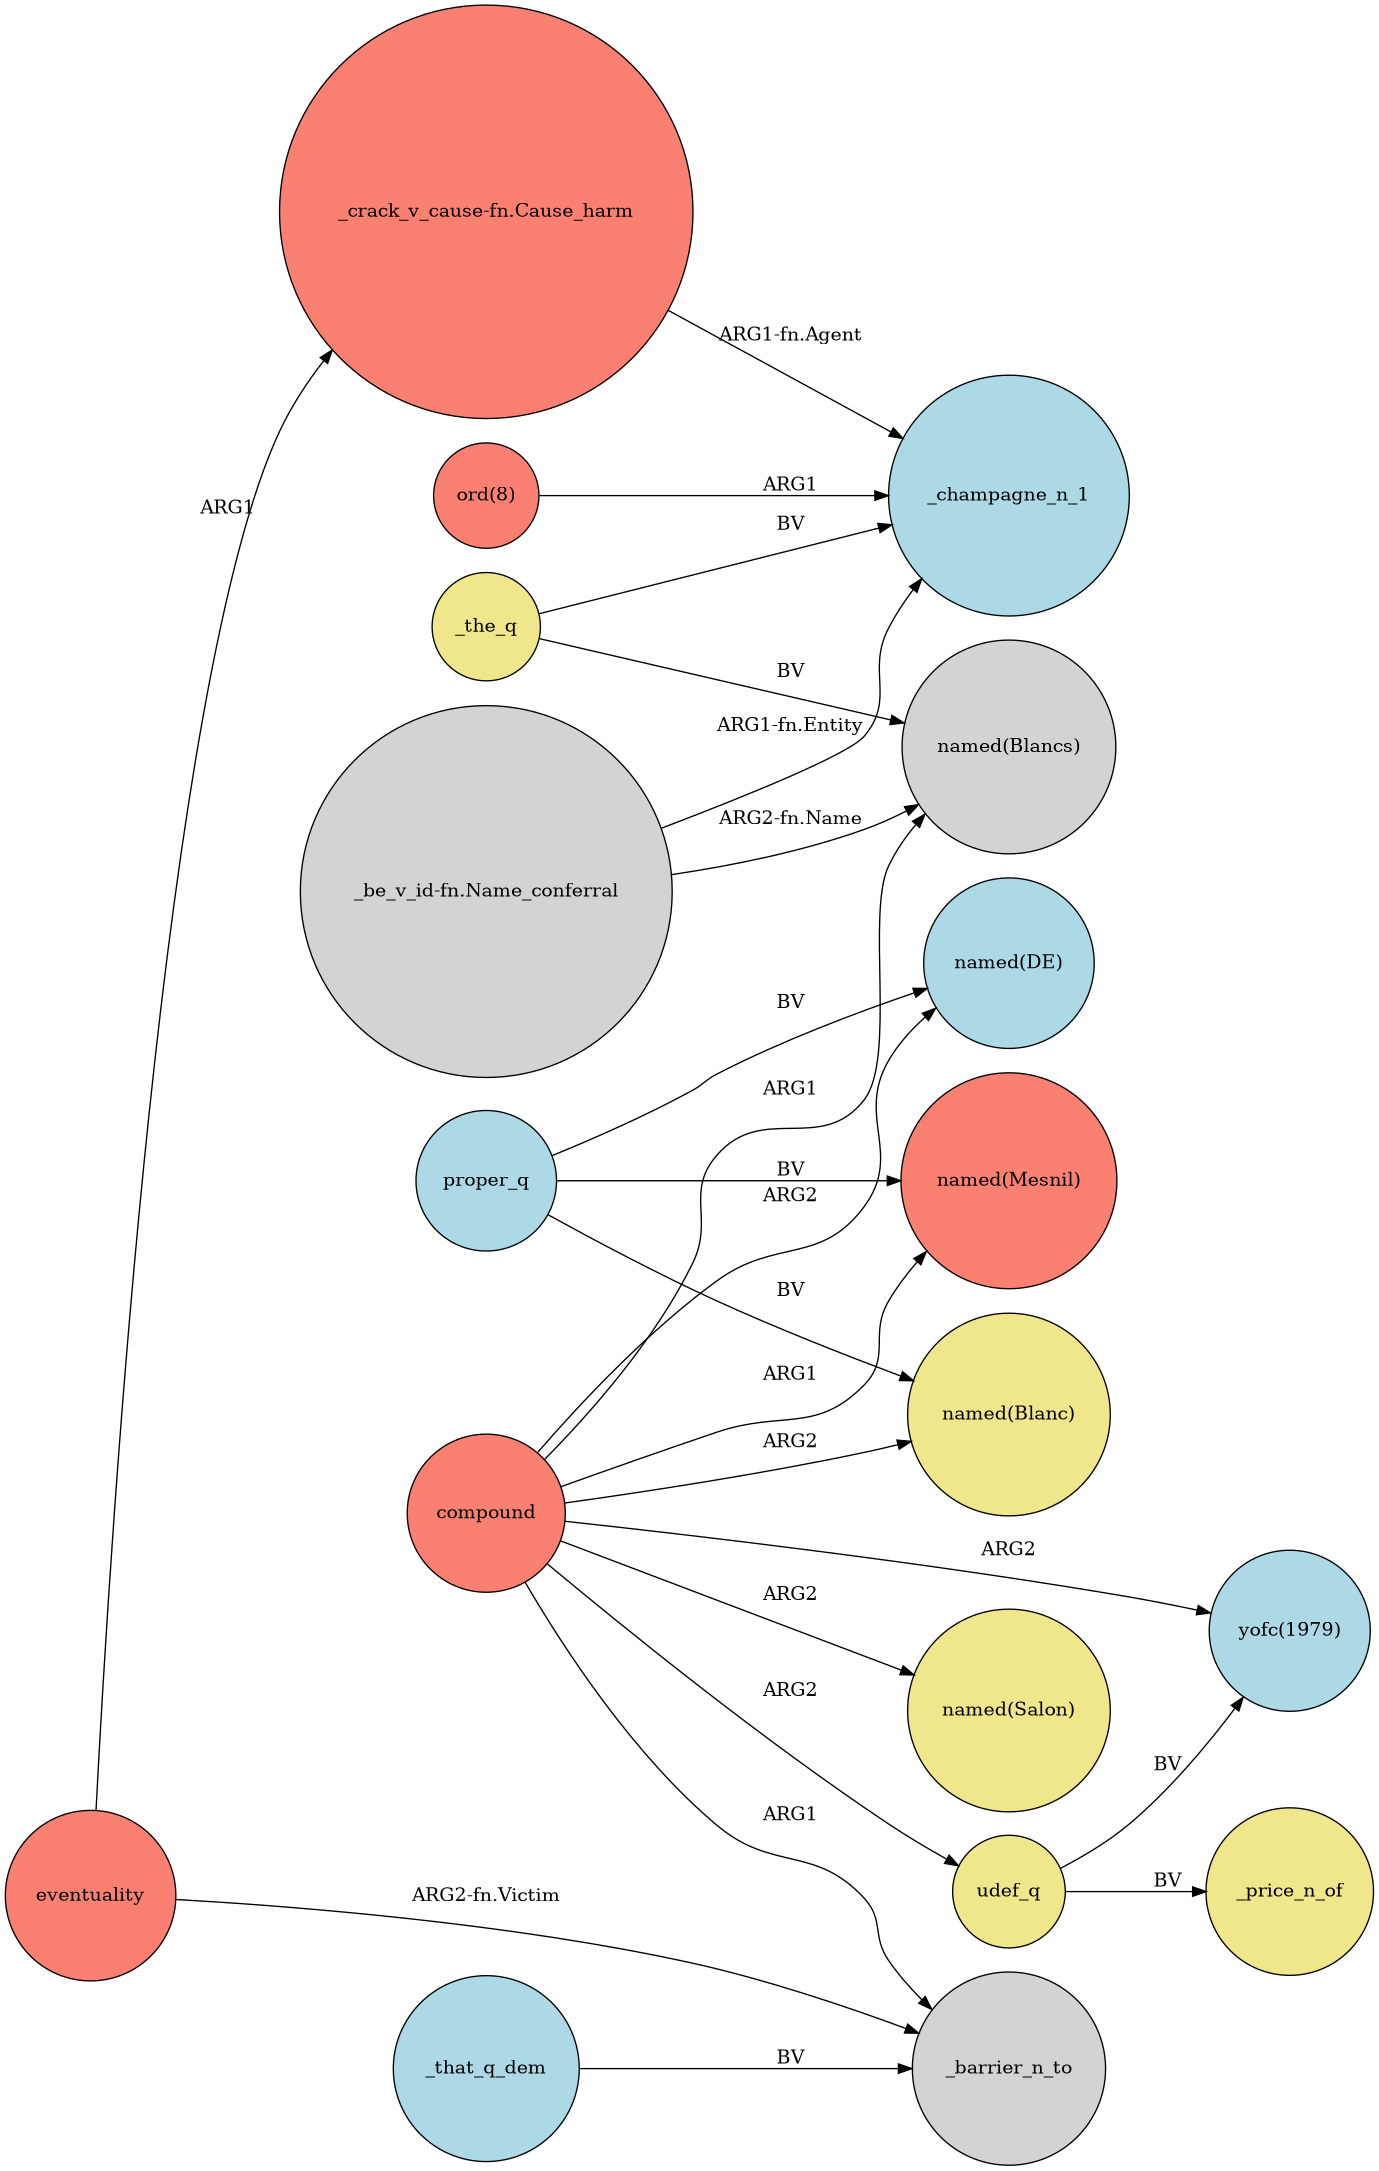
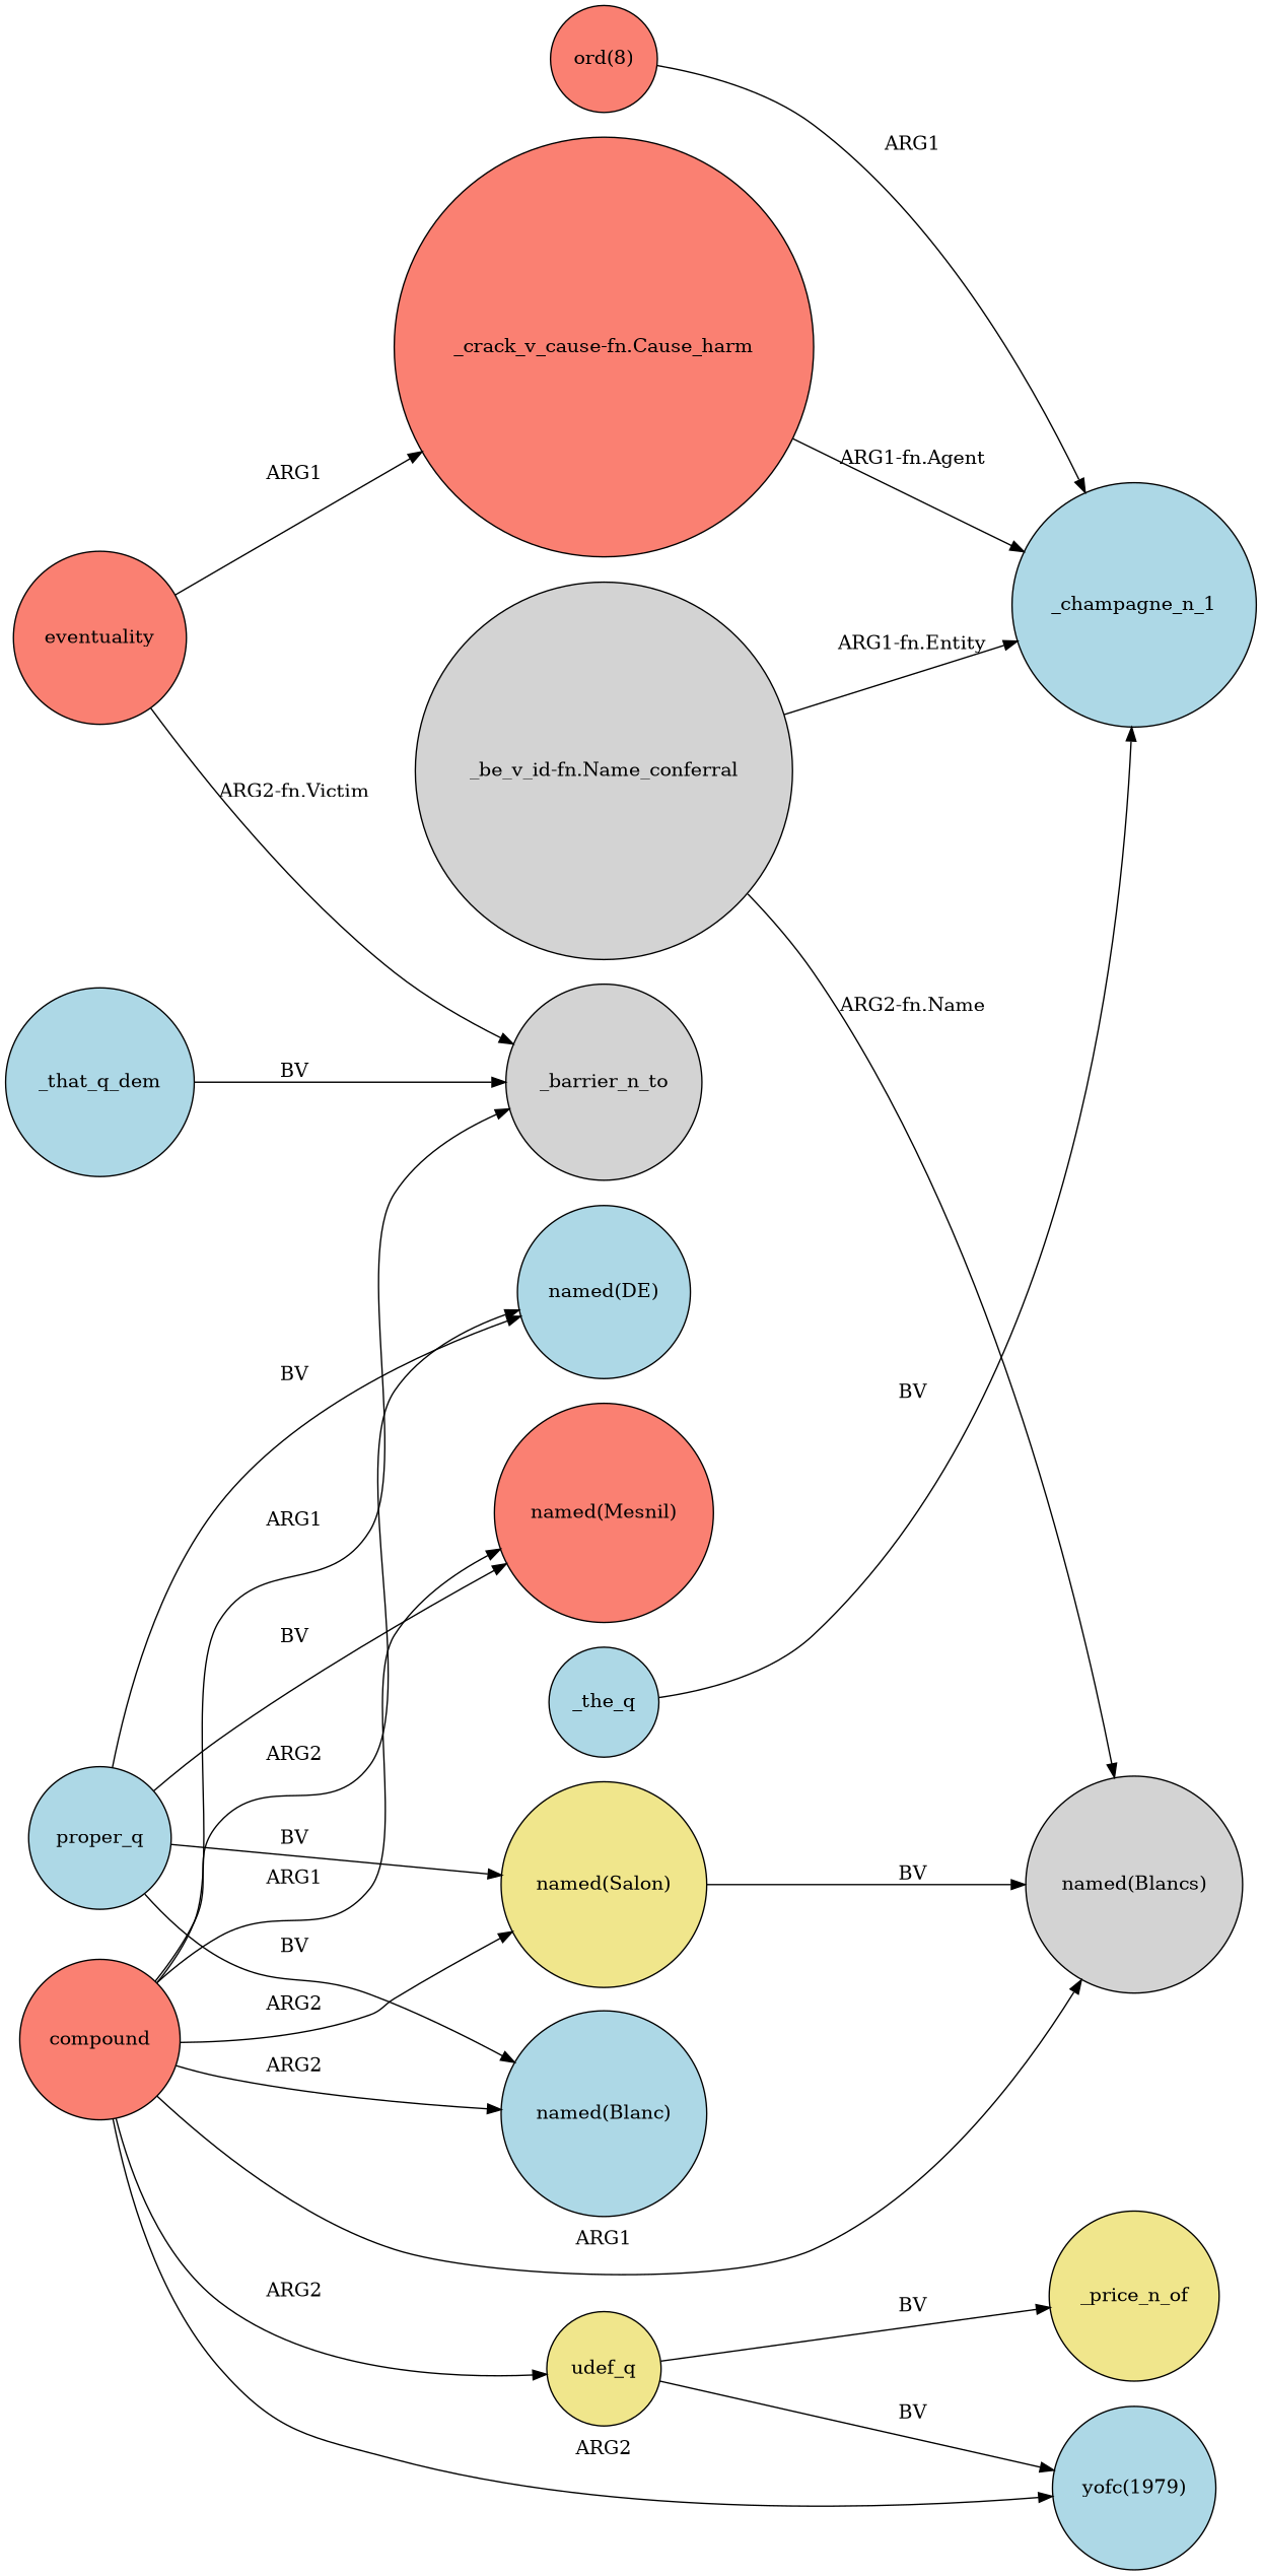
  digraph {
    rankdir=LR
    node [fillcolor=lightblue shape=circle style=filled]
    n1 [fillcolor=salmon label="ord(8)"]
    _champagne_n_1
    "_be_v_id-fn.Name_conferral" [fillcolor=lightgrey]
    "named(Blancs)" [fillcolor=lightgrey]
    compound [fillcolor=salmon]
    "named(DE)"
    _barrier_n_to [fillcolor=lightgrey]
    "named(Mesnil)" [fillcolor=salmon]
-   "named(Blanc)" [fillcolor=khaki]
+   "named(Blanc)"
    "named(Salon)" [fillcolor=khaki]
    "yofc(1979)"
    udef_q [fillcolor=khaki]
    _price_n_of [fillcolor=khaki]
    proper_q
    _that_q_dem
    eventuality [fillcolor=salmon]
    "_crack_v_cause-fn.Cause_harm" [fillcolor=salmon]
-   _the_q [fillcolor=khaki]
+   _the_q
    n1 -> _champagne_n_1 [label=ARG1]
    "_be_v_id-fn.Name_conferral" -> _champagne_n_1 [label="ARG1-fn.Entity"]
    "_be_v_id-fn.Name_conferral" -> "named(Blancs)" [label="ARG2-fn.Name"]
    compound -> "named(Blancs)" [label=ARG1]
    compound -> "named(DE)" [label=ARG2]
    compound -> _barrier_n_to [label=ARG1]
    compound -> "named(Mesnil)" [label=ARG1]
    compound -> "named(Blanc)" [label=ARG2]
    compound -> "named(Salon)" [label=ARG2]
    compound -> "yofc(1979)" [label=ARG2]
    compound -> udef_q [label=ARG2]
    udef_q -> "yofc(1979)" [label=BV]
    udef_q -> _price_n_of [label=BV]
    proper_q -> "named(DE)" [label=BV]
    proper_q -> "named(Mesnil)" [label=BV]
    proper_q -> "named(Blanc)" [label=BV]
+   proper_q -> "named(Salon)" [label=BV]
    _that_q_dem -> _barrier_n_to [label=BV]
    eventuality -> _barrier_n_to [label="ARG2-fn.Victim"]
    eventuality -> "_crack_v_cause-fn.Cause_harm" [label=ARG1]
    "_crack_v_cause-fn.Cause_harm" -> _champagne_n_1 [label="ARG1-fn.Agent"]
    _the_q -> _champagne_n_1 [label=BV]
-   _the_q -> "named(Blancs)" [label=BV]
+   "named(Salon)" -> "named(Blancs)" [label=BV]
  }
